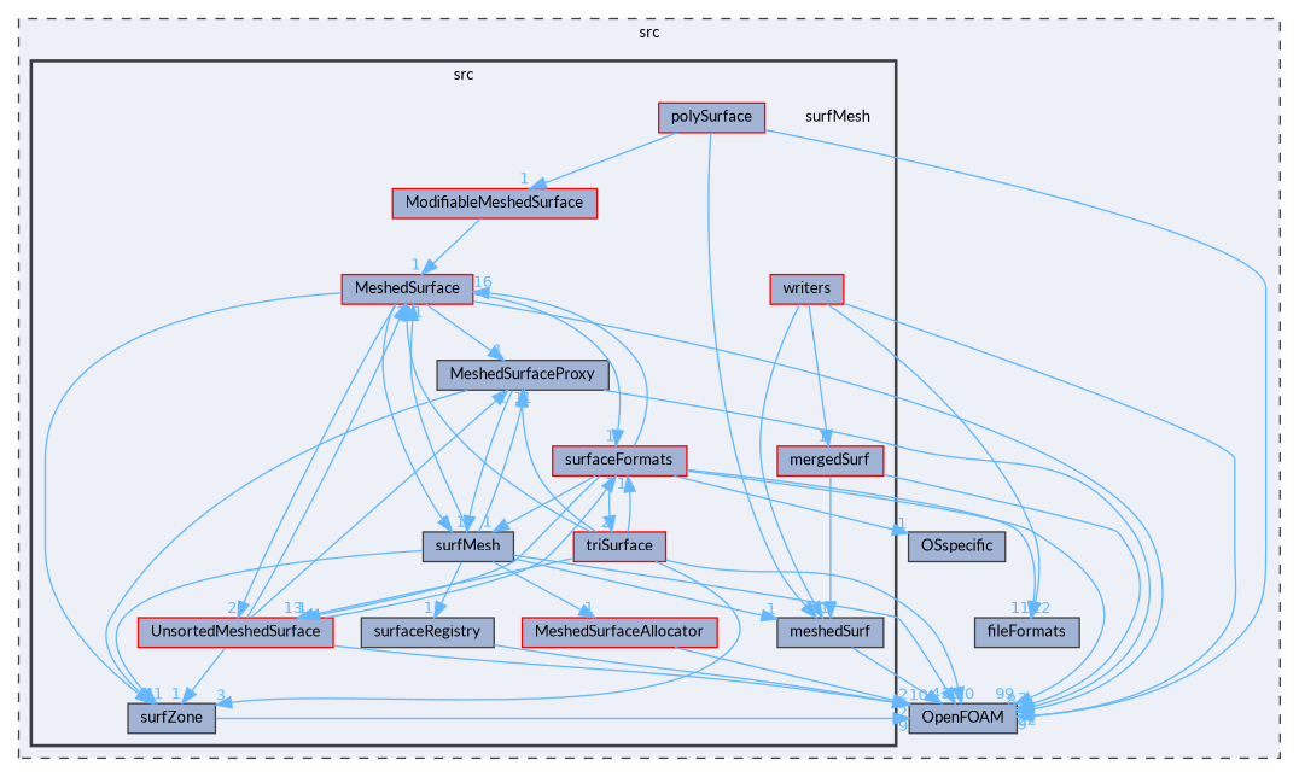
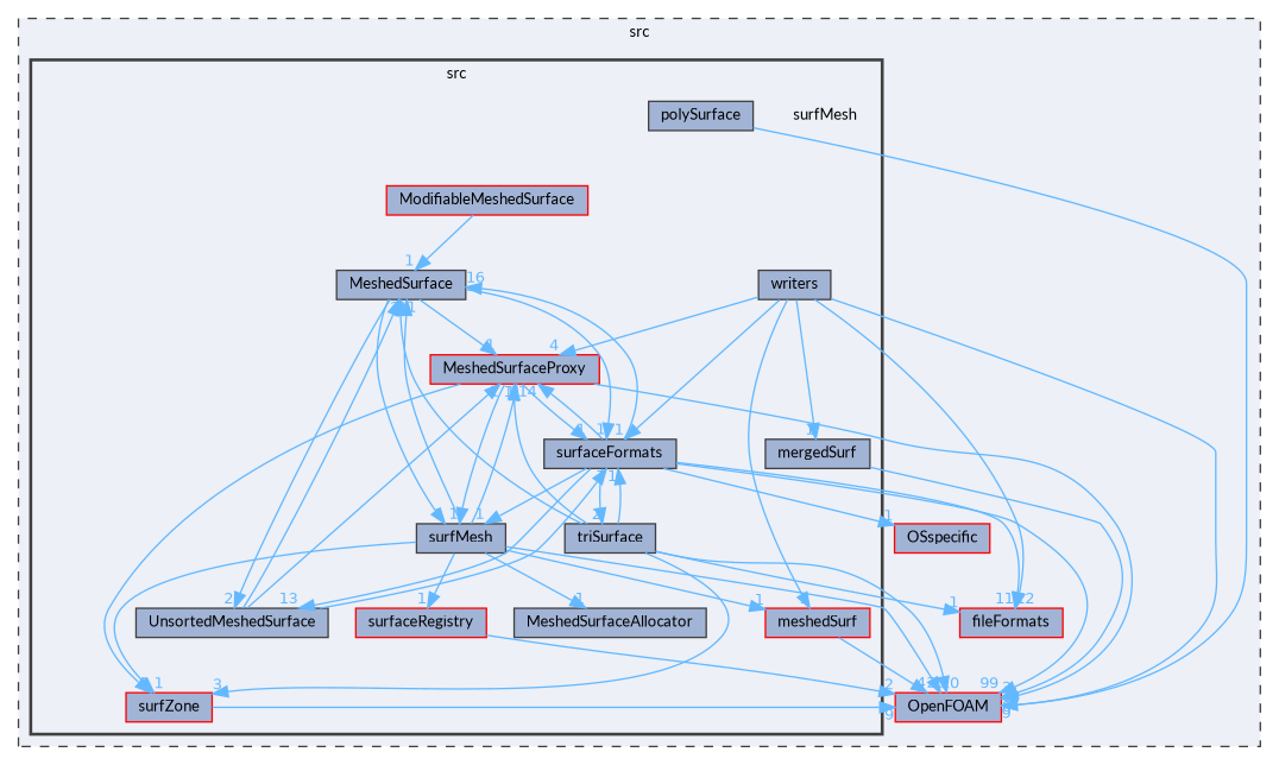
  digraph {
    compound=true
    fontname=Lato
    node [fontname=Lato fontsize=10 shape=box color=grey25 fillcolor="#a2b4d6" style=filled]
    edge [color=steelblue1 fontcolor=steelblue1 fontname=Lato fontsize=10 headlabel=1 labeldistance=1.5 labelfontname=Helvetica labelfontsize=10]
    n1 [height=0.2 label=surfMesh shape=plaintext width=0.4 color="" fillcolor="" style=""]
-   n2 [color=red height=0.2 label=mergedSurf width=0.4]
-   n3 [height=0.2 label=meshedSurf width=0.4]
-   n4 [color=red height=0.2 label=MeshedSurface width=0.4]
-   n5 [color=red height=0.2 label=MeshedSurfaceAllocator width=0.4]
-   n6 [height=0.2 label=MeshedSurfaceProxy width=0.4]
+   n2 [height=0.2 label=mergedSurf width=0.4]
+   n3 [color=red height=0.2 label=meshedSurf width=0.4]
+   n4 [height=0.2 label=MeshedSurface width=0.4]
+   n5 [height=0.2 label=MeshedSurfaceAllocator width=0.4]
+   n6 [color=red height=0.2 label=MeshedSurfaceProxy width=0.4]
    n7 [color=red height=0.2 label=ModifiableMeshedSurface width=0.4]
-   n8 [color=red height=0.2 label=polySurface width=0.4]
-   n9 [color=red height=0.2 label=surfaceFormats width=0.4]
-   n10 [height=0.2 label=surfaceRegistry width=0.4]
+   n8 [height=0.2 label=polySurface width=0.4]
+   n9 [height=0.2 label=surfaceFormats width=0.4]
+   n10 [color=red height=0.2 label=surfaceRegistry width=0.4]
    n11 [height=0.2 label=surfMesh width=0.4]
-   n12 [height=0.2 label=surfZone width=0.4]
-   n13 [color=red height=0.2 label=triSurface width=0.4]
-   n14 [color=red height=0.2 label=UnsortedMeshedSurface width=0.4]
-   n15 [color=red height=0.2 label=writers width=0.4]
-   n16 [height=0.2 label=OSspecific width=0.4]
-   n17 [height=0.2 label=fileFormats width=0.4]
-   n18 [height=0.2 label=OpenFOAM width=0.4]
+   n12 [color=red height=0.2 label=surfZone width=0.4]
+   n13 [height=0.2 label=triSurface width=0.4]
+   n14 [height=0.2 label=UnsortedMeshedSurface width=0.4]
+   n15 [height=0.2 label=writers width=0.4]
+   n16 [color=red height=0.2 label=OSspecific width=0.4]
+   n17 [color=red height=0.2 label=fileFormats width=0.4]
+   n18 [color=red height=0.2 label=OpenFOAM width=0.4]
    subgraph cluster_1 {
      bgcolor="#edf0f7"
      fontsize=10
      label=src
      pencolor=grey25
      style="filled,dashed"
      n16
      n17
      n18
      subgraph cluster_2 {
        bgcolor="#edf0f7"
        fontsize=10
        label=src
        pencolor=grey25
        style="filled,bold"
        n1
        n2
        n3
        n4
        n5
        n6
        n7
        n8
        n9
        n10
        n11
        n12
        n13
        n14
        n15
      }
    }
-   n2 -> n3
    n2 -> n18 [headlabel=3]
    n3 -> n18 [headlabel=4]
    n4 -> n6
    n4 -> n9
    n4 -> n11
-   n4 -> n12
    n4 -> n14 [headlabel=2]
-   n4 -> n18 [headlabel=22]
-   n5 -> n18 [headlabel=2]
+   n6 -> n9
    n6 -> n11
    n6 -> n12
    n6 -> n18 [headlabel=8]
    n7 -> n4
-   n8 -> n3
-   n8 -> n7
    n8 -> n18 [headlabel=9]
    n9 -> n4 [headlabel=16]
+   n9 -> n6 [headlabel=14]
    n9 -> n11
    n9 -> n13 [headlabel=2]
    n9 -> n14 [headlabel=13]
    n9 -> n16
    n9 -> n17 [headlabel=11]
    n9 -> n18 [headlabel=99]
    n10 -> n18 [headlabel=2]
    n11 -> n3
    n11 -> n4
    n11 -> n5
    n11 -> n6
    n11 -> n10
    n11 -> n12
    n11 -> n18 [headlabel=10]
    n12 -> n18 [headlabel=9]
    n13 -> n4 [headlabel=3]
    n13 -> n6
    n13 -> n9
    n13 -> n12 [headlabel=3]
-   n13 -> n14
+   n13 -> n17
    n13 -> n18 [headlabel=26]
    n14 -> n4 [headlabel=2]
    n14 -> n6
    n14 -> n9
-   n14 -> n12
-   n14 -> n18 [headlabel=10]
    n15 -> n2
    n15 -> n3
+   n15 -> n6 [headlabel=4]
+   n15 -> n9
    n15 -> n17 [headlabel=12]
    n15 -> n18 [headlabel=73]
  }
